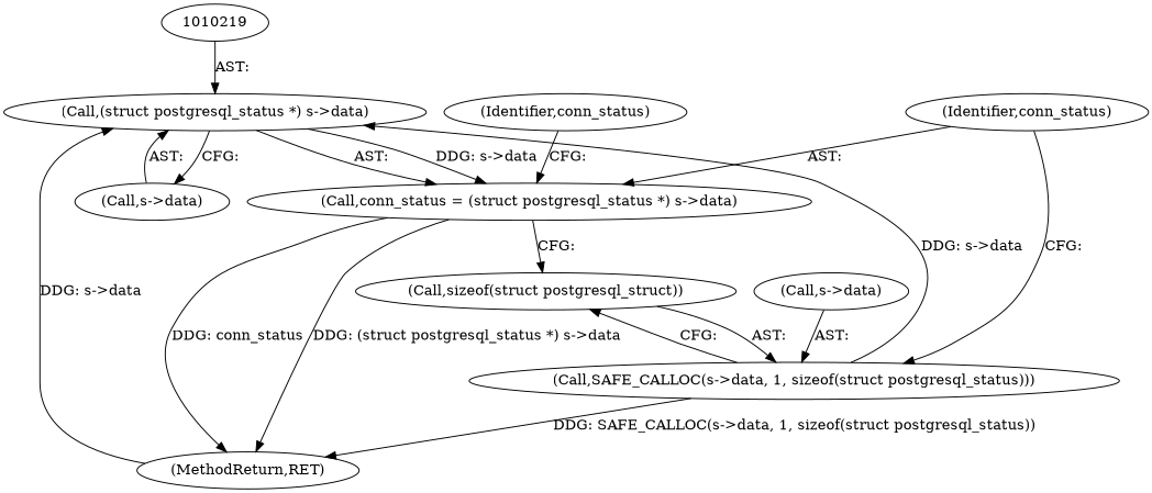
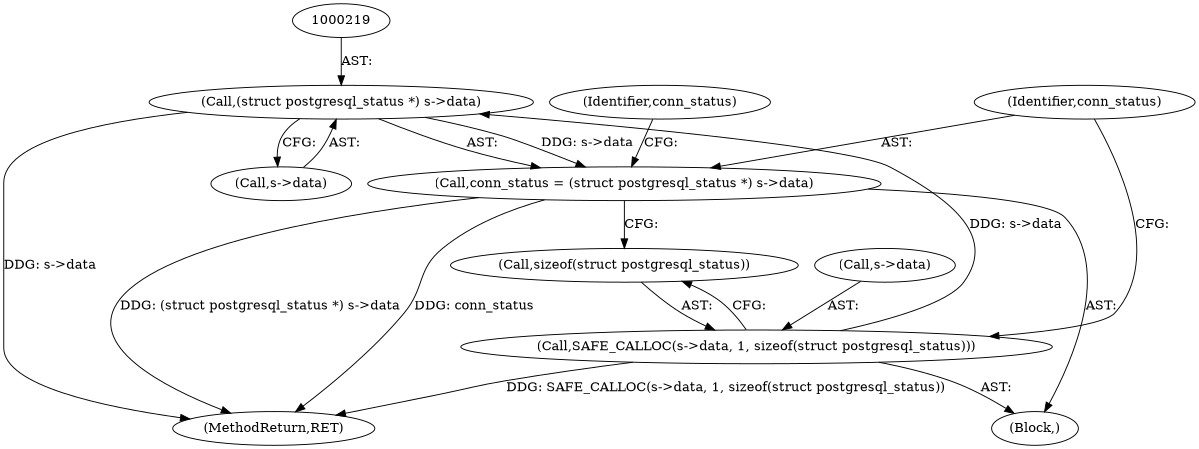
  digraph {
    fontname="DejaVu Serif"
    node [fontname="DejaVu Serif"]
    edge [fontname="DejaVu Serif"]
    n1 [label="(Call,(struct postgresql_status *) s->data)"]
    n2 [label="(Call,conn_status = (struct postgresql_status *) s->data)"]
    n3 [label="(MethodReturn,RET)"]
    n4 [label="(Call,s->data)"]
-   n6 [label="(Call,sizeof(struct postgresql_struct))"]
+   n5 [label="(Block,)"]
+   n6 [label="(Call,sizeof(struct postgresql_status))"]
    n7 [label="(Call,SAFE_CALLOC(s->data, 1, sizeof(struct postgresql_status)))"]
    n8 [label="(Identifier,conn_status)"]
    n9 [label="(Identifier,conn_status)"]
    n10 [label="(Call,s->data)"]
-   1000219 [label=1010219]
+   1000219
    n1 -> n2 [label="AST: "]
    n1 -> n2 [label="DDG: s->data"]
-   n3 -> n1 [label="DDG: s->data"]
+   n1 -> n3 [label="DDG: s->data"]
    n1 -> n4 [label="CFG: "]
    n2 -> n3 [label="DDG: conn_status"]
    n2 -> n3 [label="DDG: (struct postgresql_status *) s->data"]
+   n2 -> n5 [label="AST: "]
    n2 -> n6 [label="CFG: "]
    n4 -> n1 [label="AST: "]
    n6 -> n7 [label="AST: "]
    n7 -> n1 [label="DDG: s->data"]
    n7 -> n3 [label="DDG: SAFE_CALLOC(s->data, 1, sizeof(struct postgresql_status))"]
+   n7 -> n5 [label="AST: "]
    n7 -> n6 [label="CFG: "]
    n8 -> n2 [label="CFG: "]
    n9 -> n2 [label="AST: "]
    n9 -> n7 [label="CFG: "]
    n10 -> n7 [label="AST: "]
    1000219 -> n1 [label="AST: "]
  }
